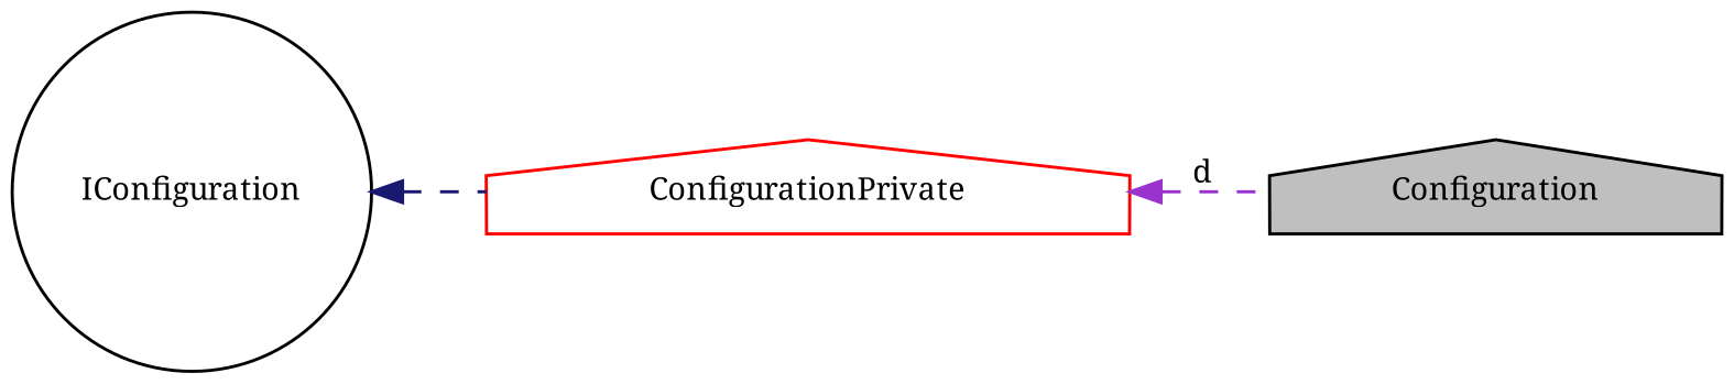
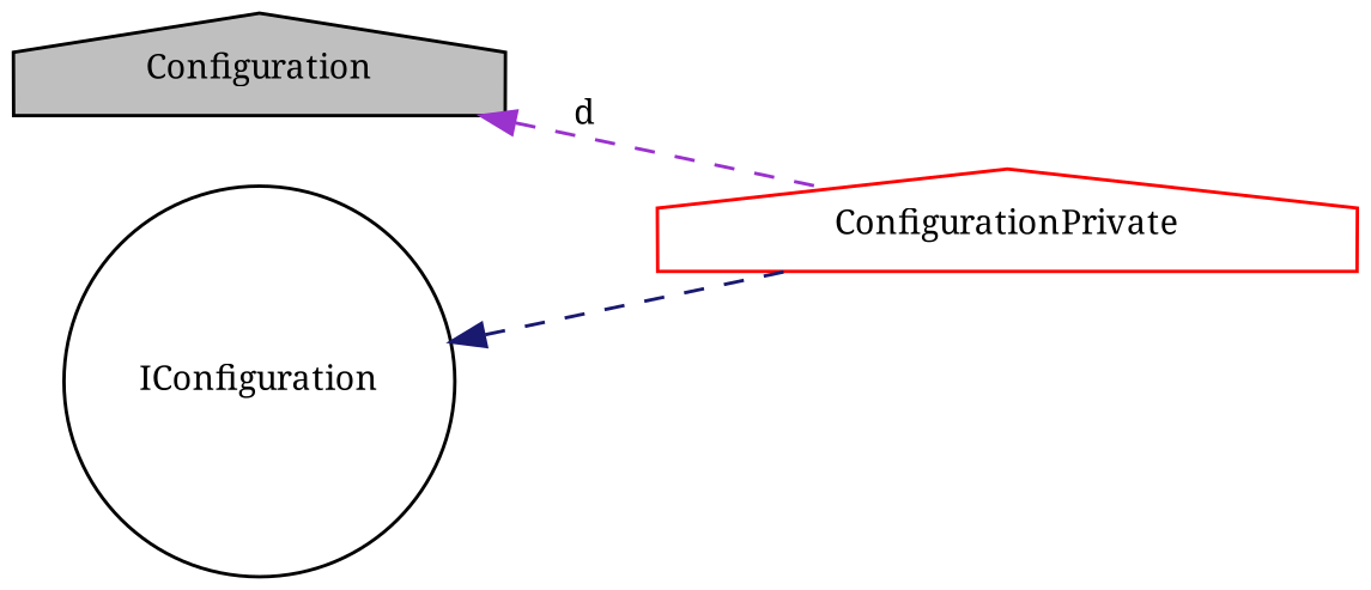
  digraph {
    fontname="Noto Serif"
    rankdir=LR
    node [color=black fillcolor=white fontname="Noto Serif" fontsize=10 shape=house style=filled]
    edge [dir=back fontname="Noto Serif" fontsize=10 labelfontname=Helvetica labelfontsize=10 style=dashed]
    n1 [fillcolor=grey75 fontcolor=black height=0.2 label=Configuration width=0.4]
    n2 [height=0.2 label=IConfiguration shape=circle width=0.4]
    n3 [color=red height=0.2 label=ConfigurationPrivate width=0.4]
    n2 -> n3 [color=midnightblue]
-   n3 -> n1 [color=darkorchid3 label=" d"]
+   n1 -> n3 [color=darkorchid3 label=" d"]
  }
